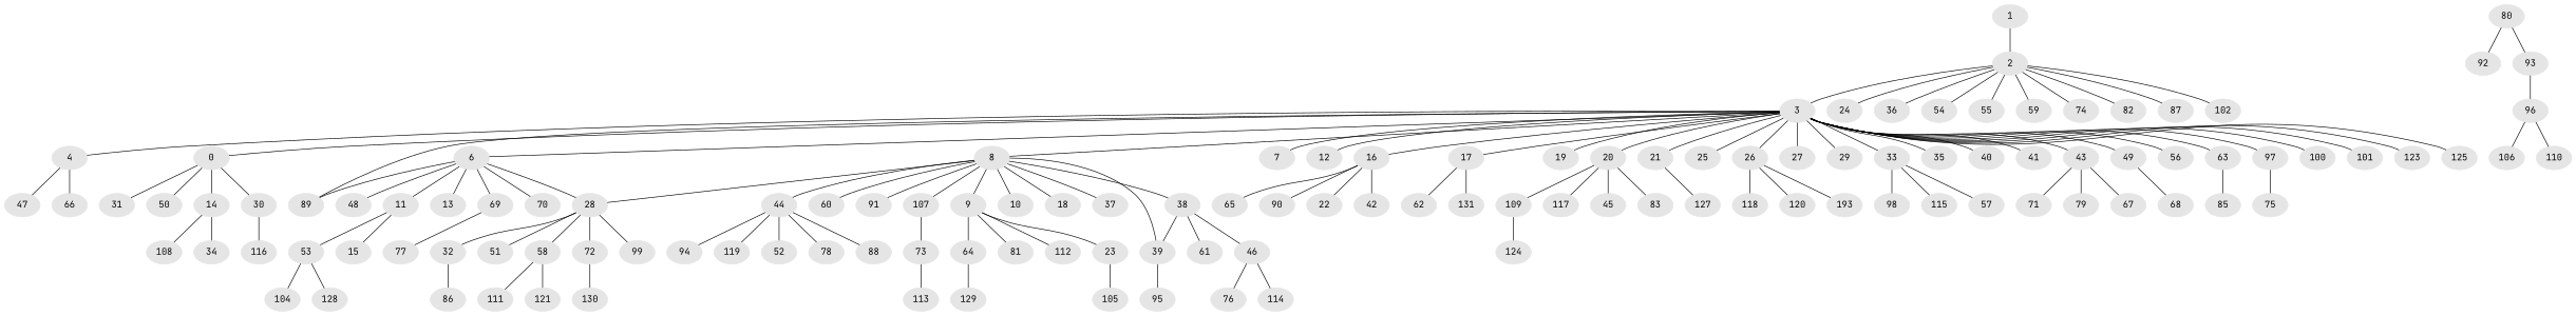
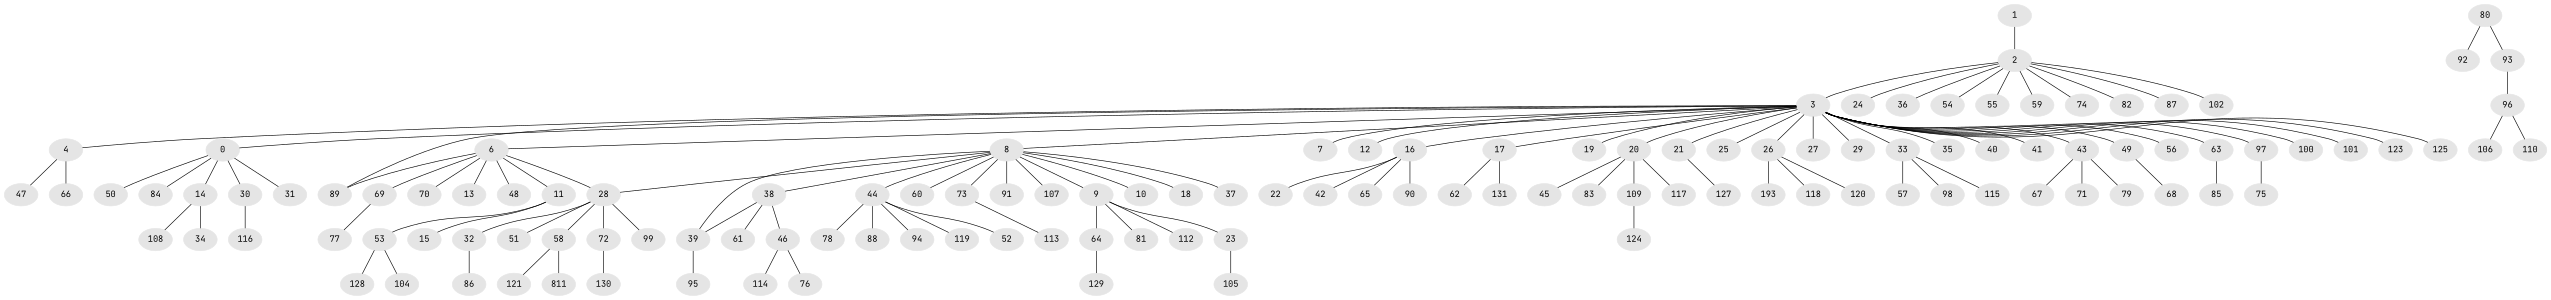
  graph {
    fontname="JetBrains Mono"
    node [color=gray90 fontname="JetBrains Mono" style=filled]
    edge [fontname="JetBrains Mono"]
    1
    2
    3
    24
    36
    54
    55
    59
    74
    82
    87
    102
    80
    92
    93
    4
    n17 [label=0]
    6
    7
    8
    12
    16
    17
    19
    20
    21
    25
    26
    27
    29
    33
    35
    40
    41
    43
    49
    56
    63
    89
    97
    100
    101
    123
    125
    47
    66
    14
    30
    31
    50
+   84
    11
    13
    28
    48
    69
    70
    9
    10
    18
    37
    38
    39
    44
    60
    73
    91
    107
    22
    42
    65
    90
    62
    131
    45
    83
    109
    117
    127
    n80 [label=193]
    118
    120
    57
    98
    115
    67
    71
    79
    68
    85
    75
    34
    108
    116
    15
    53
    32
    51
    58
    72
    99
    77
    23
    64
    81
    112
    46
    61
    95
    52
    78
    88
    94
    119
    113
    105
    129
    104
    128
    124
    86
-   111
+   111 [label=811]
    121
    130
    76
    114
    96
    106
    110
    1 -- 2
    2 -- 3
    2 -- 24
    2 -- 36
    2 -- 54
    2 -- 55
    2 -- 59
    2 -- 74
    2 -- 82
    2 -- 87
    2 -- 102
    3 -- 4
    3 -- n17
    3 -- 6
    3 -- 7
    3 -- 8
    3 -- 12
    3 -- 16
    3 -- 17
    3 -- 19
    3 -- 20
    3 -- 21
    3 -- 25
    3 -- 26
    3 -- 27
    3 -- 29
    3 -- 33
    3 -- 35
    3 -- 40
    3 -- 41
    3 -- 43
    3 -- 49
    3 -- 56
    3 -- 63
    3 -- 89
    3 -- 97
    3 -- 100
    3 -- 101
    3 -- 123
    3 -- 125
    80 -- 92
    80 -- 93
    93 -- 96
    4 -- 47
    4 -- 66
    n17 -- 14
    n17 -- 30
    n17 -- 31
    n17 -- 50
+   n17 -- 84
    6 -- 89
    6 -- 11
    6 -- 13
    6 -- 28
    6 -- 48
    6 -- 69
    6 -- 70
    8 -- 28
    8 -- 9
    8 -- 10
    8 -- 18
    8 -- 37
    8 -- 38
    8 -- 39
    8 -- 44
    8 -- 60
-   107 -- 73
+   8 -- 73
    8 -- 91
    8 -- 107
    16 -- 22
    16 -- 42
    16 -- 65
    16 -- 90
    17 -- 62
    17 -- 131
    20 -- 45
    20 -- 83
    20 -- 109
    20 -- 117
    21 -- 127
    26 -- n80
    26 -- 118
    26 -- 120
    33 -- 57
    33 -- 98
    33 -- 115
    43 -- 67
    43 -- 71
    43 -- 79
    49 -- 68
    63 -- 85
    97 -- 75
    14 -- 34
    14 -- 108
    30 -- 116
    11 -- 15
    11 -- 53
    28 -- 32
    28 -- 51
    28 -- 58
    28 -- 72
    28 -- 99
    69 -- 77
    9 -- 23
    9 -- 64
    9 -- 81
    9 -- 112
    38 -- 39
    38 -- 46
    38 -- 61
    39 -- 95
    44 -- 52
    44 -- 78
    44 -- 88
    44 -- 94
    44 -- 119
    73 -- 113
    109 -- 124
    53 -- 104
    53 -- 128
    32 -- 86
    58 -- 111
    58 -- 121
    72 -- 130
    23 -- 105
    64 -- 129
    46 -- 76
    46 -- 114
    96 -- 106
    96 -- 110
  }
